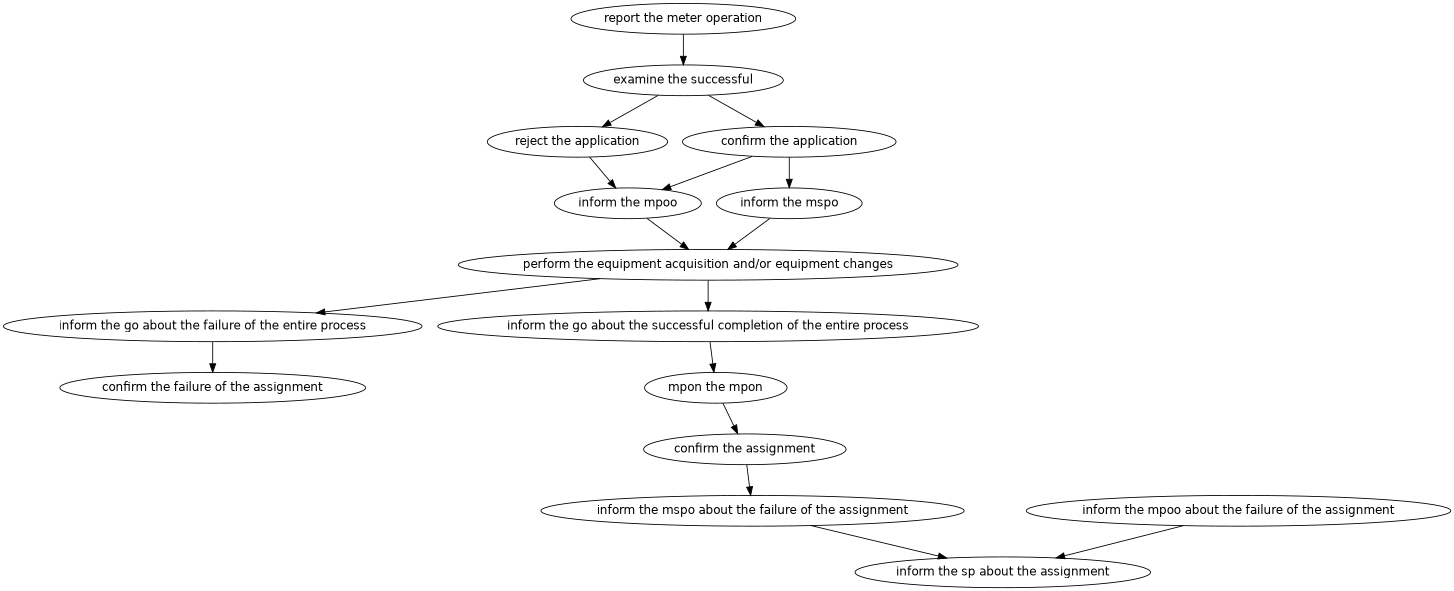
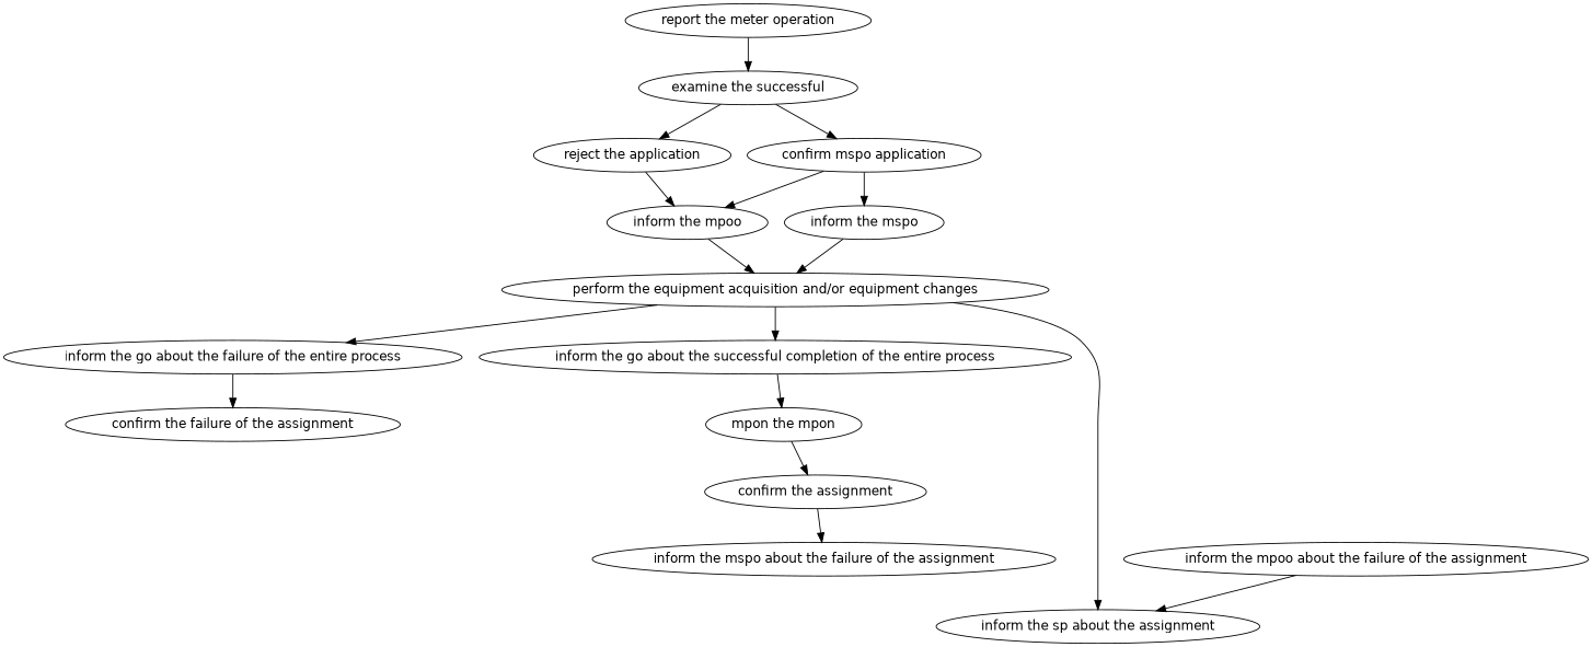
  strict digraph {
    fontname="DejaVu Sans"
    node [fontname="DejaVu Sans"]
    edge [attrs="{'type': 'flow', 'label': 'flow'}" fontname="DejaVu Sans"]
    "report the meter operation" [attrs="{'type': 'Activity', 'label': 'report the meter operation'}"]
    n2 [attrs="{'type': 'Activity', 'label': 'examine the application'}" label="examine the successful"]
    "reject the application" [attrs="{'type': 'Activity', 'label': 'reject the application'}"]
-   "confirm the application" [attrs="{'type': 'Activity', 'label': 'confirm the application'}"]
+   "confirm the application" [attrs="{'type': 'Activity', 'label': 'confirm the application'}" label="confirm mspo application"]
    "inform the mpoo" [attrs="{'type': 'Activity', 'label': 'inform the mpoo'}"]
    "inform the mspo" [attrs="{'type': 'Activity', 'label': 'inform the mspo'}"]
    "perform the equipment acquisition and/or equipment changes" [attrs="{'type': 'Activity', 'label': 'perform the equipment acquisition and/or equipment changes'}"]
    "inform the go about the failure of the entire process" [attrs="{'type': 'Activity', 'label': 'inform the go about the failure of the entire process'}"]
    "inform the go about the successful completion of the entire process" [attrs="{'type': 'Activity', 'label': 'inform the go about the successful completion of the entire process'}"]
    "confirm the failure of the assignment" [attrs="{'type': 'Activity', 'label': 'confirm the failure of the assignment'}"]
    n11 [attrs="{'type': 'Activity', 'label': 'assign the mpon'}" label="mpon the mpon"]
    "confirm the assignment" [attrs="{'type': 'Activity', 'label': 'confirm the assignment'}"]
    "inform the mspo about the failure of the assignment" [attrs="{'type': 'Activity', 'label': 'inform the mspo about the failure of the assignment'}"]
    "inform the mpoo about the failure of the assignment" [attrs="{'type': 'Activity', 'label': 'inform the mpoo about the failure of the assignment'}"]
    "inform the sp about the assignment" [attrs="{'type': 'Activity', 'label': 'inform the sp about the assignment'}"]
    "report the meter operation" -> n2
    n2 -> "reject the application"
    n2 -> "confirm the application"
    "reject the application" -> "inform the mpoo"
    "confirm the application" -> "inform the mpoo"
    "confirm the application" -> "inform the mspo"
    "inform the mpoo" -> "perform the equipment acquisition and/or equipment changes"
    "inform the mspo" -> "perform the equipment acquisition and/or equipment changes"
    "perform the equipment acquisition and/or equipment changes" -> "inform the go about the failure of the entire process"
    "perform the equipment acquisition and/or equipment changes" -> "inform the go about the successful completion of the entire process"
    "inform the go about the failure of the entire process" -> "confirm the failure of the assignment"
    "inform the go about the successful completion of the entire process" -> n11
    n11 -> "confirm the assignment"
    "confirm the assignment" -> "inform the mspo about the failure of the assignment"
-   "inform the mspo about the failure of the assignment" -> "inform the sp about the assignment"
+   "perform the equipment acquisition and/or equipment changes" -> "inform the sp about the assignment"
    "inform the mpoo about the failure of the assignment" -> "inform the sp about the assignment"
  }
